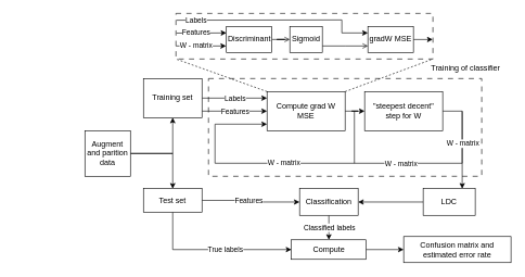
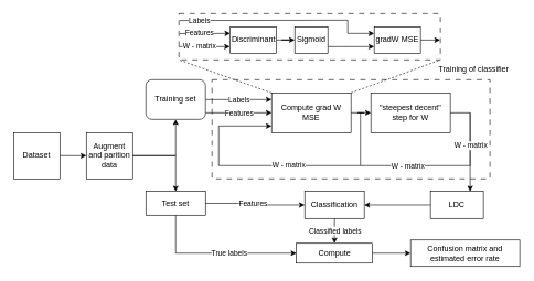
  <mxCell id="0" />
  <mxCell id="1" parent="0" />
  <mxCell id="2" value="" style="rounded=0;whiteSpace=wrap;html=1;dashed=1;dashPattern=8 8;" vertex="1" parent="1"><mxGeometry x="270" y="20" width="395" height="70" as="geometry" /></mxCell>
  <mxCell id="3" value="" style="rounded=0;whiteSpace=wrap;html=1;dashed=1;dashPattern=8 8;" vertex="1" parent="1"><mxGeometry x="320" y="120" width="420" height="150" as="geometry" /></mxCell>
+ <mxCell id="4" value="" style="edgeStyle=orthogonalEdgeStyle;rounded=0;orthogonalLoop=1;jettySize=auto;html=1;" edge="1" parent="1" source="5" target="28"><mxGeometry relative="1" as="geometry" /></mxCell>
+ <mxCell id="5" value="Dataset" style="rounded=0;whiteSpace=wrap;html=1;" vertex="1" parent="1"><mxGeometry x="20" y="200" width="70" height="70" as="geometry" /></mxCell>
  <mxCell id="6" value="" style="edgeStyle=orthogonalEdgeStyle;rounded=0;orthogonalLoop=1;jettySize=auto;html=1;" edge="1" parent="1" source="10" target="14"><mxGeometry relative="1" as="geometry"><Array as="points"><mxPoint x="360" y="150" /><mxPoint x="360" y="150" /></Array></mxGeometry></mxCell>
  <mxCell id="7" value="Labels" style="edgeLabel;html=1;align=center;verticalAlign=middle;resizable=0;points=[];" vertex="1" connectable="0" parent="6"><mxGeometry x="-0.153" relative="1" as="geometry"><mxPoint x="8" as="offset" /></mxGeometry></mxCell>
  <mxCell id="8" value="" style="edgeStyle=orthogonalEdgeStyle;rounded=0;orthogonalLoop=1;jettySize=auto;html=1;" edge="1" parent="1" source="10" target="14"><mxGeometry relative="1" as="geometry"><Array as="points"><mxPoint x="340" y="170" /><mxPoint x="340" y="170" /></Array></mxGeometry></mxCell>
  <mxCell id="9" value="Features" style="edgeLabel;html=1;align=center;verticalAlign=middle;resizable=0;points=[];" vertex="1" connectable="0" parent="8"><mxGeometry x="-0.253" y="-1" relative="1" as="geometry"><mxPoint x="13" y="-1" as="offset" /></mxGeometry></mxCell>
- <mxCell id="10" value="Training set" style="rounded=0;whiteSpace=wrap;html=1;" vertex="1" parent="1"><mxGeometry x="220" y="120" width="90" height="60" as="geometry" /></mxCell>
+ <mxCell id="10" value="Training set" style="whiteSpace=wrap;html=1;rounded=1;" vertex="1" parent="1"><mxGeometry x="220" y="120" width="90" height="60" as="geometry" /></mxCell>
  <mxCell id="11" style="edgeStyle=orthogonalEdgeStyle;rounded=0;orthogonalLoop=1;jettySize=auto;html=1;entryX=1;entryY=0.5;entryDx=0;entryDy=0;" edge="1" parent="1" source="12" target="32"><mxGeometry relative="1" as="geometry" /></mxCell>
  <mxCell id="12" value="LDC" style="rounded=0;whiteSpace=wrap;html=1;" vertex="1" parent="1"><mxGeometry x="650" y="289" width="80" height="41" as="geometry" /></mxCell>
  <mxCell id="13" value="" style="edgeStyle=orthogonalEdgeStyle;rounded=0;orthogonalLoop=1;jettySize=auto;html=1;" edge="1" parent="1" source="14" target="16"><mxGeometry relative="1" as="geometry" /></mxCell>
  <mxCell id="14" value="Compute grad W MSE" style="rounded=0;whiteSpace=wrap;html=1;" vertex="1" parent="1"><mxGeometry x="410" y="140" width="120" height="60" as="geometry" /></mxCell>
  <mxCell id="15" value="" style="edgeStyle=orthogonalEdgeStyle;rounded=0;orthogonalLoop=1;jettySize=auto;html=1;" edge="1" parent="1" source="16" target="12"><mxGeometry relative="1" as="geometry"><Array as="points"><mxPoint x="710" y="170" /></Array></mxGeometry></mxCell>
  <mxCell id="16" value="&quot;steepest decent&quot;&lt;br&gt;step for W" style="rounded=0;whiteSpace=wrap;html=1;" vertex="1" parent="1"><mxGeometry x="560" y="140" width="120" height="60" as="geometry" /></mxCell>
  <mxCell id="17" value="" style="endArrow=classic;html=1;rounded=0;" edge="1" parent="1"><mxGeometry width="50" height="50" relative="1" as="geometry"><mxPoint x="710" y="170" as="sourcePoint" /><mxPoint x="410" y="190" as="targetPoint" /><Array as="points"><mxPoint x="710" y="250" /><mxPoint x="330" y="250" /><mxPoint x="330" y="190" /></Array></mxGeometry></mxCell>
  <mxCell id="18" value="W - matrix" style="edgeLabel;html=1;align=center;verticalAlign=middle;resizable=0;points=[];" vertex="1" connectable="0" parent="17"><mxGeometry x="-0.269" y="-1" relative="1" as="geometry"><mxPoint x="44" y="1" as="offset" /></mxGeometry></mxCell>
  <mxCell id="19" value="W - matrix" style="edgeLabel;html=1;align=center;verticalAlign=middle;resizable=0;points=[];" vertex="1" connectable="0" parent="17"><mxGeometry x="-0.91" relative="1" as="geometry"><mxPoint y="22" as="offset" /></mxGeometry></mxCell>
  <mxCell id="20" value="W - matrix" style="edgeLabel;html=1;align=center;verticalAlign=middle;resizable=0;points=[];" vertex="1" connectable="0" parent="17"><mxGeometry x="0.183" y="-2" relative="1" as="geometry"><mxPoint as="offset" /></mxGeometry></mxCell>
  <mxCell id="21" style="edgeStyle=orthogonalEdgeStyle;rounded=0;orthogonalLoop=1;jettySize=auto;html=1;entryX=0;entryY=0.5;entryDx=0;entryDy=0;" edge="1" parent="1" source="25" target="32"><mxGeometry relative="1" as="geometry" /></mxCell>
  <mxCell id="22" value="Features" style="edgeLabel;html=1;align=center;verticalAlign=middle;resizable=0;points=[];" vertex="1" connectable="0" parent="21"><mxGeometry x="-0.554" y="1" relative="1" as="geometry"><mxPoint x="37" y="1" as="offset" /></mxGeometry></mxCell>
  <mxCell id="23" style="edgeStyle=orthogonalEdgeStyle;rounded=0;orthogonalLoop=1;jettySize=auto;html=1;entryX=0;entryY=0.5;entryDx=0;entryDy=0;" edge="1" parent="1" source="25" target="33"><mxGeometry relative="1" as="geometry"><Array as="points"><mxPoint x="265" y="382" /></Array></mxGeometry></mxCell>
  <mxCell id="24" value="True labels" style="edgeLabel;html=1;align=center;verticalAlign=middle;resizable=0;points=[];" vertex="1" connectable="0" parent="23"><mxGeometry x="0.148" relative="1" as="geometry"><mxPoint as="offset" /></mxGeometry></mxCell>
  <mxCell id="25" value="Test set" style="whiteSpace=wrap;html=1;" vertex="1" parent="1"><mxGeometry x="220" y="289" width="90" height="36" as="geometry" /></mxCell>
  <mxCell id="26" value="" style="edgeStyle=orthogonalEdgeStyle;rounded=0;orthogonalLoop=1;jettySize=auto;html=1;" edge="1" parent="1" source="28" target="10"><mxGeometry relative="1" as="geometry" /></mxCell>
  <mxCell id="27" value="" style="edgeStyle=orthogonalEdgeStyle;rounded=0;orthogonalLoop=1;jettySize=auto;html=1;" edge="1" parent="1" source="28" target="25"><mxGeometry relative="1" as="geometry" /></mxCell>
  <mxCell id="28" value="Augment and parition data" style="rounded=0;whiteSpace=wrap;html=1;" vertex="1" parent="1"><mxGeometry x="130" y="200" width="70" height="70" as="geometry" /></mxCell>
  <mxCell id="29" value="" style="endArrow=none;html=1;rounded=0;startFill=0;" edge="1" parent="1"><mxGeometry width="50" height="50" relative="1" as="geometry"><mxPoint x="544.29" y="250" as="sourcePoint" /><mxPoint x="544.29" y="170" as="targetPoint" /></mxGeometry></mxCell>
  <mxCell id="30" style="edgeStyle=orthogonalEdgeStyle;rounded=0;orthogonalLoop=1;jettySize=auto;html=1;entryX=0.5;entryY=0;entryDx=0;entryDy=0;" edge="1" parent="1" source="32" target="33"><mxGeometry relative="1" as="geometry" /></mxCell>
  <mxCell id="31" value="Classified labels" style="edgeLabel;html=1;align=center;verticalAlign=middle;resizable=0;points=[];" vertex="1" connectable="0" parent="30"><mxGeometry x="-0.153" y="1" relative="1" as="geometry"><mxPoint x="-1" as="offset" /></mxGeometry></mxCell>
  <mxCell id="32" value="Classification" style="whiteSpace=wrap;html=1;" vertex="1" parent="1"><mxGeometry x="460" y="289" width="90" height="41" as="geometry" /></mxCell>
  <mxCell id="33" value="Compute" style="whiteSpace=wrap;html=1;" vertex="1" parent="1"><mxGeometry x="447.5" y="367.5" width="115" height="30" as="geometry" /></mxCell>
  <mxCell id="34" value="" style="endArrow=classic;html=1;rounded=0;entryX=0;entryY=0.5;entryDx=0;entryDy=0;exitX=1;exitY=0.5;exitDx=0;exitDy=0;" edge="1" parent="1" source="33" target="35"><mxGeometry width="50" height="50" relative="1" as="geometry"><mxPoint x="562.5" y="429" as="sourcePoint" /><mxPoint x="680" y="429" as="targetPoint" /></mxGeometry></mxCell>
  <mxCell id="35" value="Confusion matrix and estimated error rate" style="rounded=0;whiteSpace=wrap;html=1;" vertex="1" parent="1"><mxGeometry x="620" y="362.5" width="165" height="40" as="geometry" /></mxCell>
  <mxCell id="36" value="Training of classifier" style="text;html=1;align=center;verticalAlign=middle;resizable=0;points=[];autosize=1;strokeColor=none;fillColor=none;" vertex="1" parent="1"><mxGeometry x="650" y="90" width="130" height="30" as="geometry" /></mxCell>
- <mxCell id="37" value="" style="edgeStyle=orthogonalEdgeStyle;rounded=0;orthogonalLoop=1;jettySize=auto;html=1;endArrow=open;" edge="1" parent="1" source="38" target="40"><mxGeometry relative="1" as="geometry" /></mxCell>
+ <mxCell id="37" value="" style="edgeStyle=orthogonalEdgeStyle;rounded=0;orthogonalLoop=1;jettySize=auto;html=1;" edge="1" parent="1" source="38" target="40"><mxGeometry relative="1" as="geometry" /></mxCell>
  <mxCell id="38" value="Discriminant" style="whiteSpace=wrap;html=1;" vertex="1" parent="1"><mxGeometry x="347.5" y="40" width="70" height="40" as="geometry" /></mxCell>
- <mxCell id="39" value="" style="edgeStyle=orthogonalEdgeStyle;rounded=0;orthogonalLoop=1;jettySize=auto;html=1;endArrow=open;" edge="1" parent="1" source="40" target="42"><mxGeometry relative="1" as="geometry"><Array as="points"><mxPoint x="530" y="70" /><mxPoint x="530" y="70" /></Array></mxGeometry></mxCell>
+ <mxCell id="39" value="" style="edgeStyle=orthogonalEdgeStyle;rounded=0;orthogonalLoop=1;jettySize=auto;html=1;" edge="1" parent="1" source="40" target="42"><mxGeometry relative="1" as="geometry"><Array as="points"><mxPoint x="530" y="70" /><mxPoint x="530" y="70" /></Array></mxGeometry></mxCell>
  <mxCell id="40" value="Sigmoid" style="whiteSpace=wrap;html=1;" vertex="1" parent="1"><mxGeometry x="445" y="40" width="50" height="40" as="geometry" /></mxCell>
  <mxCell id="41" style="edgeStyle=orthogonalEdgeStyle;rounded=0;orthogonalLoop=1;jettySize=auto;html=1;entryX=0.999;entryY=0.572;entryDx=0;entryDy=0;entryPerimeter=0;" edge="1" parent="1" source="42" target="2"><mxGeometry relative="1" as="geometry"><mxPoint x="660" y="60" as="targetPoint" /><Array as="points"><mxPoint x="570" y="60" /><mxPoint x="570" y="60" /></Array></mxGeometry></mxCell>
  <mxCell id="42" value="gradW MSE" style="whiteSpace=wrap;html=1;" vertex="1" parent="1"><mxGeometry x="565" y="40" width="70" height="40" as="geometry" /></mxCell>
  <mxCell id="43" value="" style="endArrow=classic;html=1;rounded=0;entryX=0;entryY=0.25;entryDx=0;entryDy=0;exitX=0.002;exitY=0.149;exitDx=0;exitDy=0;exitPerimeter=0;" edge="1" parent="1" source="2" target="42"><mxGeometry width="50" height="50" relative="1" as="geometry"><mxPoint x="275" y="10" as="sourcePoint" /><mxPoint x="605" y="10" as="targetPoint" /><Array as="points"><mxPoint x="525" y="30" /><mxPoint x="525" y="50" /></Array></mxGeometry></mxCell>
  <mxCell id="44" value="Labels" style="edgeLabel;html=1;align=center;verticalAlign=middle;resizable=0;points=[];" vertex="1" connectable="0" parent="43"><mxGeometry x="-0.856" relative="1" as="geometry"><mxPoint x="7" as="offset" /></mxGeometry></mxCell>
  <mxCell id="45" value="" style="endArrow=none;dashed=1;html=1;rounded=0;entryX=1;entryY=1;entryDx=0;entryDy=0;exitX=1;exitY=0;exitDx=0;exitDy=0;" edge="1" parent="1" source="14" target="2"><mxGeometry width="50" height="50" relative="1" as="geometry"><mxPoint x="460" y="140" as="sourcePoint" /><mxPoint x="510" y="90" as="targetPoint" /></mxGeometry></mxCell>
  <mxCell id="46" value="" style="endArrow=none;dashed=1;html=1;rounded=0;entryX=0;entryY=1;entryDx=0;entryDy=0;exitX=0;exitY=0;exitDx=0;exitDy=0;" edge="1" parent="1" source="14" target="2"><mxGeometry width="50" height="50" relative="1" as="geometry"><mxPoint x="460" y="140" as="sourcePoint" /><mxPoint x="510" y="90" as="targetPoint" /></mxGeometry></mxCell>
  <mxCell id="47" value="" style="endArrow=classic;html=1;rounded=0;exitX=0;exitY=0.5;exitDx=0;exitDy=0;" edge="1" parent="1" target="2"><mxGeometry width="50" height="50" relative="1" as="geometry"><mxPoint x="270" y="65" as="sourcePoint" /><mxPoint x="347.5" y="64.7" as="targetPoint" /></mxGeometry></mxCell>
  <mxCell id="48" value="" style="endArrow=classic;html=1;rounded=0;exitX=0.002;exitY=0.432;exitDx=0;exitDy=0;entryX=0;entryY=0.25;entryDx=0;entryDy=0;exitPerimeter=0;" edge="1" parent="1" source="2" target="38"><mxGeometry width="50" height="50" relative="1" as="geometry"><mxPoint x="270" y="54.97" as="sourcePoint" /><mxPoint x="347.5" y="54.67" as="targetPoint" /></mxGeometry></mxCell>
  <mxCell id="49" value="Features" style="edgeLabel;html=1;align=center;verticalAlign=middle;resizable=0;points=[];" vertex="1" connectable="0" parent="48"><mxGeometry x="-0.298" y="1" relative="1" as="geometry"><mxPoint x="3" as="offset" /></mxGeometry></mxCell>
  <mxCell id="50" value="" style="endArrow=classic;html=1;rounded=0;exitX=0.002;exitY=0.432;exitDx=0;exitDy=0;entryX=0;entryY=0.25;entryDx=0;entryDy=0;exitPerimeter=0;" edge="1" parent="1"><mxGeometry width="50" height="50" relative="1" as="geometry"><mxPoint x="270" y="70" as="sourcePoint" /><mxPoint x="347" y="70" as="targetPoint" /></mxGeometry></mxCell>
  <mxCell id="51" value="W - matrix" style="edgeLabel;html=1;align=center;verticalAlign=middle;resizable=0;points=[];" vertex="1" connectable="0" parent="50"><mxGeometry x="-0.249" y="1" relative="1" as="geometry"><mxPoint x="1" as="offset" /></mxGeometry></mxCell>
